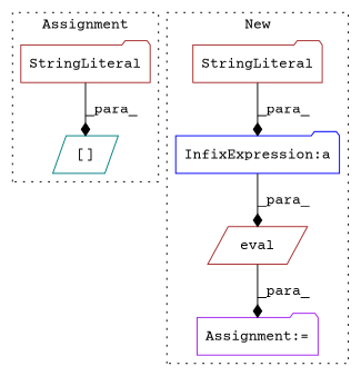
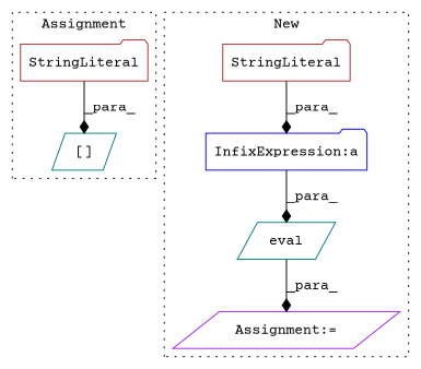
  digraph {
    fontname="Courier Prime"
    node [a=45 color=teal fontname="Courier Prime" l=4 shape=parallelogram]
    edge [arrowhead=diamond fontname="Courier Prime"]
    n1 [a=2 l="9,1" label="[]" s="1500,1513"]
    n2 [color=brown label=StringLiteral s=1509 shape=folder]
-   n3 [a=32 color=brown l="5,1" label=eval s="1324,1346"]
-   n4 [a=7 color=purple l=1 label="Assignment:=" s=1323 shape=folder]
+   n3 [a=32 l="5,1" label=eval s="1324,1346"]
+   n4 [a=7 color=purple l=1 label="Assignment:=" s=1323]
    n5 [a=27 color=blue l=3 label="InfixExpression:a" s=1333 shape=folder]
    n6 [color=brown label=StringLiteral s=1329 shape=folder]
    subgraph cluster_1 {
      label=Assignment
      style=dotted
      n1
      n2
    }
    subgraph cluster_2 {
      label=New
      style=dotted
      n3
      n4
      n5
      n6
    }
    n2 -> n1 [label=_para_]
    n3 -> n4 [label=_para_]
    n5 -> n3 [label=_para_]
    n6 -> n5 [label=_para_]
  }
